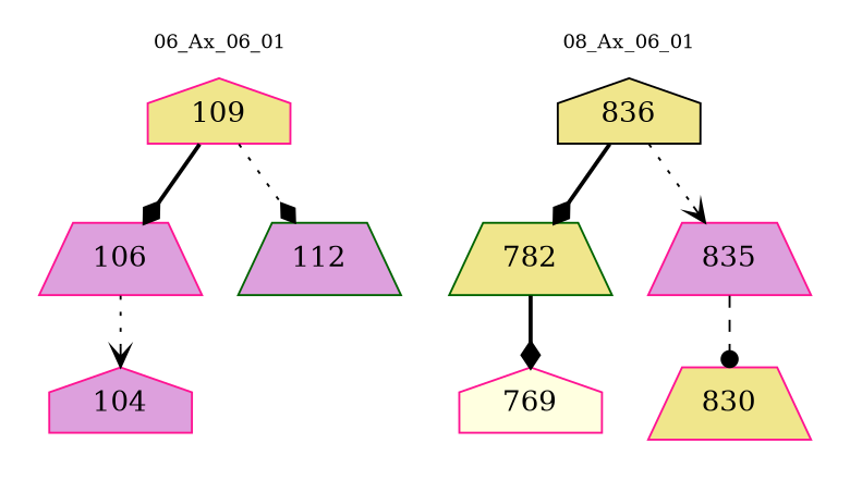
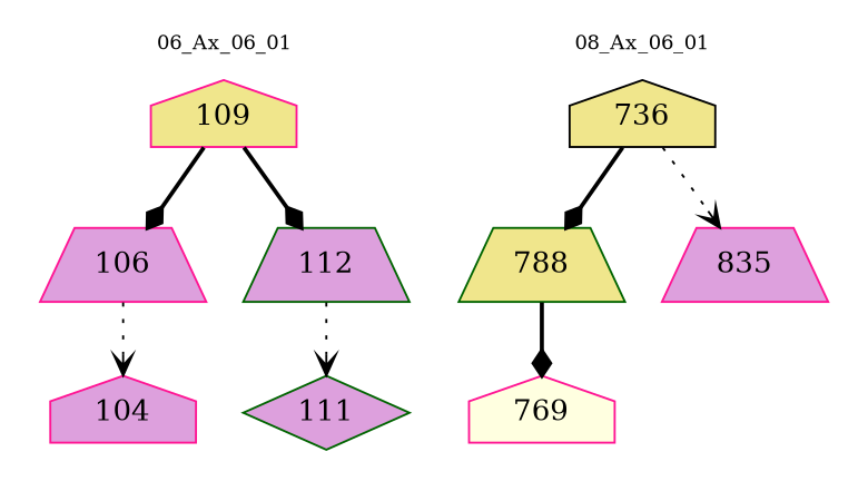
  digraph {
    node [color=deeppink fillcolor=plum shape=trapezium style=filled]
    edge [arrowhead=diamond color=black style=dotted]
    n1 [fillcolor=khaki label=109 shape=house]
    n2 [label=106]
    n3 [color=darkgreen label=112]
    n4 [label=104 shape=house]
-   n6 [color=black fillcolor=khaki label=836 shape=house]
-   n7 [color=darkgreen fillcolor=khaki label=782]
+   n5 [color=darkgreen label=111 shape=diamond]
+   n6 [color=black fillcolor=khaki label=736 shape=house]
+   n7 [color=darkgreen fillcolor=khaki label=788]
    n8 [label=835]
    n9 [fillcolor=lightyellow label=769 shape=house]
-   n10 [fillcolor=khaki label=830]
    subgraph cluster_1 {
      color=white
      fontsize=10
      label="06_Ax_06_01"
      n1
      n2
      n3
      n4
+     n5
    }
    subgraph cluster_2 {
      color=white
      fontsize=10
      label="08_Ax_06_01"
      n6
      n7
      n8
      n9
-     n10
    }
    n1 -> n2 [style=bold]
-   n1 -> n3
+   n1 -> n3 [style=bold]
    n2 -> n4 [arrowhead=vee]
+   n3 -> n5 [arrowhead=vee]
    n6 -> n7 [style=bold]
    n6 -> n8 [arrowhead=vee]
    n7 -> n9 [style=bold]
-   n8 -> n10 [arrowhead=dot style=dashed]
  }
